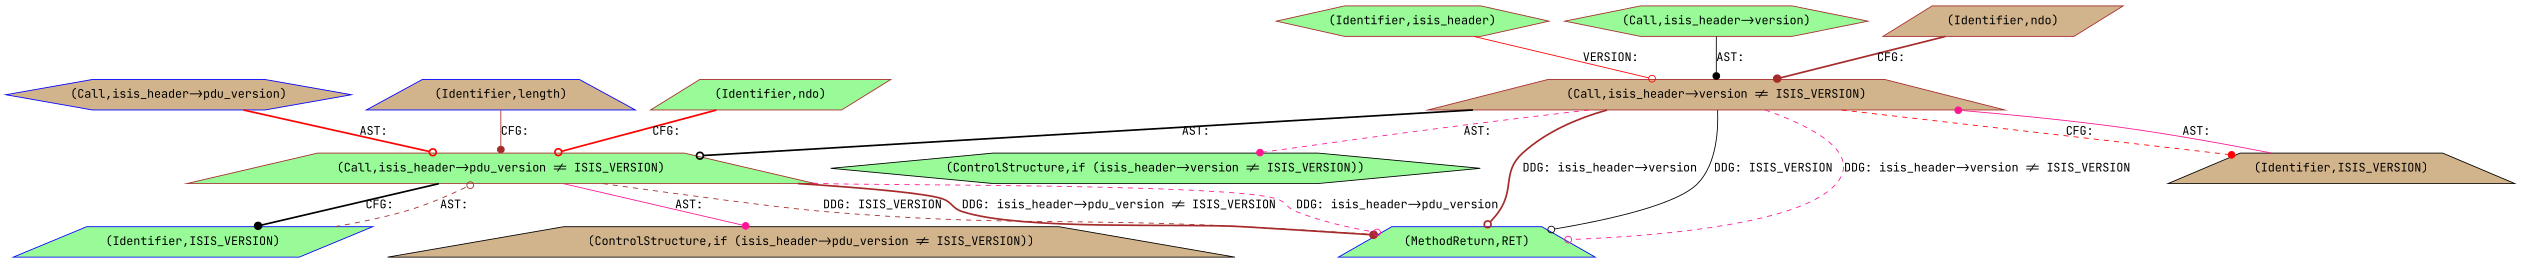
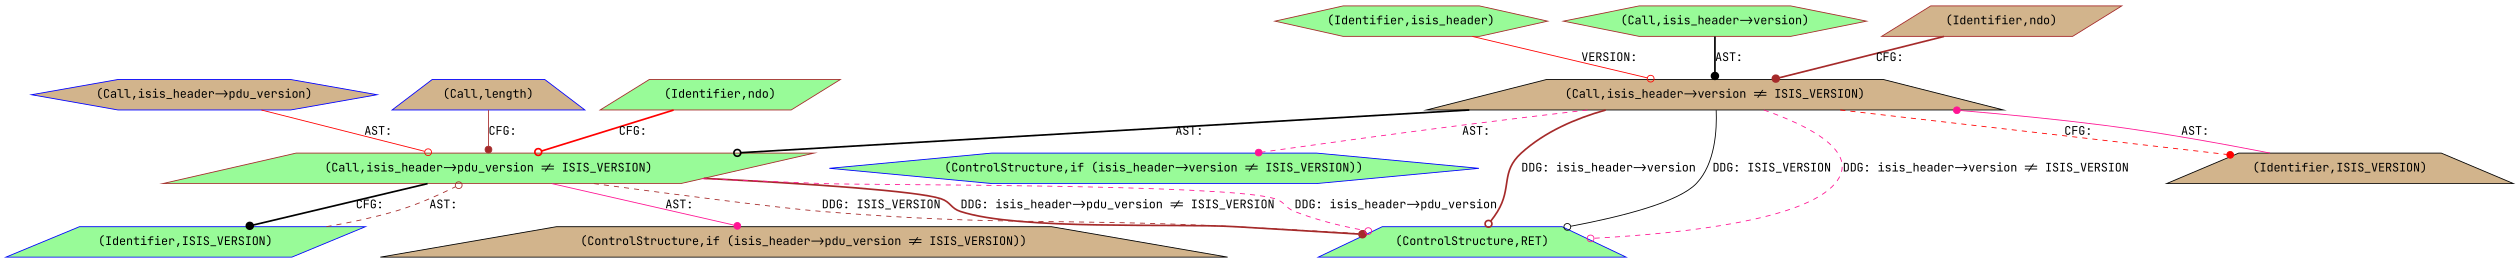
  digraph {
    fontname="JetBrains Mono"
    node [color=brown fillcolor=palegreen fontname="JetBrains Mono" shape=trapezium style=filled]
    edge [arrowhead=odot color=brown fontname="JetBrains Mono" style=bold]
-   n1 [fillcolor=tan label="(Call,isis_header->version != ISIS_VERSION)"]
-   n2 [label="(Call,isis_header->pdu_version != ISIS_VERSION)"]
+   n1 [color=black fillcolor=tan label="(Call,isis_header->version != ISIS_VERSION)"]
+   n2 [label="(Call,isis_header->pdu_version != ISIS_VERSION)" shape=parallelogram]
    n3 [color=black fillcolor=tan label="(Identifier,ISIS_VERSION)"]
-   n4 [color=black label="(ControlStructure,if (isis_header->version != ISIS_VERSION))" shape=hexagon]
-   n5 [color=blue label="(MethodReturn,RET)"]
+   n4 [color=blue label="(ControlStructure,if (isis_header->version != ISIS_VERSION))" shape=hexagon]
+   n5 [color=blue label="(ControlStructure,RET)"]
    n6 [color=blue label="(Identifier,ISIS_VERSION)" shape=parallelogram]
    n7 [color=black fillcolor=tan label="(ControlStructure,if (isis_header->pdu_version != ISIS_VERSION))"]
    n8 [label="(Identifier,isis_header)" shape=hexagon]
    n9 [label="(Call,isis_header->version)" shape=hexagon]
    n10 [color=blue fillcolor=tan label="(Call,isis_header->pdu_version)" shape=hexagon]
-   n11 [color=blue fillcolor=tan label="(Identifier,length)"]
+   n11 [color=blue fillcolor=tan label="(Call,length)"]
    n12 [fillcolor=tan label="(Identifier,ndo)" shape=parallelogram]
    n13 [label="(Identifier,ndo)" shape=parallelogram]
    n1 -> n2 [color=black label="AST: "]
    n1 -> n3 [arrowhead=dot color=red label="CFG: " style=dashed]
    n1 -> n4 [arrowhead=dot color=deeppink label="AST: " style=dashed]
    n1 -> n5 [label="DDG: isis_header->version"]
    n1 -> n5 [color=black label="DDG: ISIS_VERSION" style=solid]
    n1 -> n5 [color=deeppink label="DDG: isis_header->version != ISIS_VERSION" style=dashed]
    n2 -> n5 [arrowhead=dot label="DDG: ISIS_VERSION" style=dashed]
    n2 -> n5 [label="DDG: isis_header->pdu_version != ISIS_VERSION"]
    n2 -> n5 [color=deeppink label="DDG: isis_header->pdu_version" style=dashed]
    n2 -> n6 [arrowhead=dot color=black label="CFG: "]
    n2 -> n7 [arrowhead=dot color=deeppink label="AST: " style=solid]
    n3 -> n1 [arrowhead=dot color=deeppink label="AST: " style=solid]
    n6 -> n2 [label="AST: " style=dashed]
    n8 -> n1 [color=red label="VERSION: " style=solid]
-   n9 -> n1 [arrowhead=dot color=black label="AST: " style=solid]
-   n10 -> n2 [color=red label="AST: "]
+   n9 -> n1 [arrowhead=dot color=black label="AST: "]
+   n10 -> n2 [color=red label="AST: " style=solid]
    n11 -> n2 [arrowhead=dot label="CFG: " style=solid]
    n12 -> n1 [arrowhead=dot label="CFG: "]
    n13 -> n2 [color=red label="CFG: "]
  }
